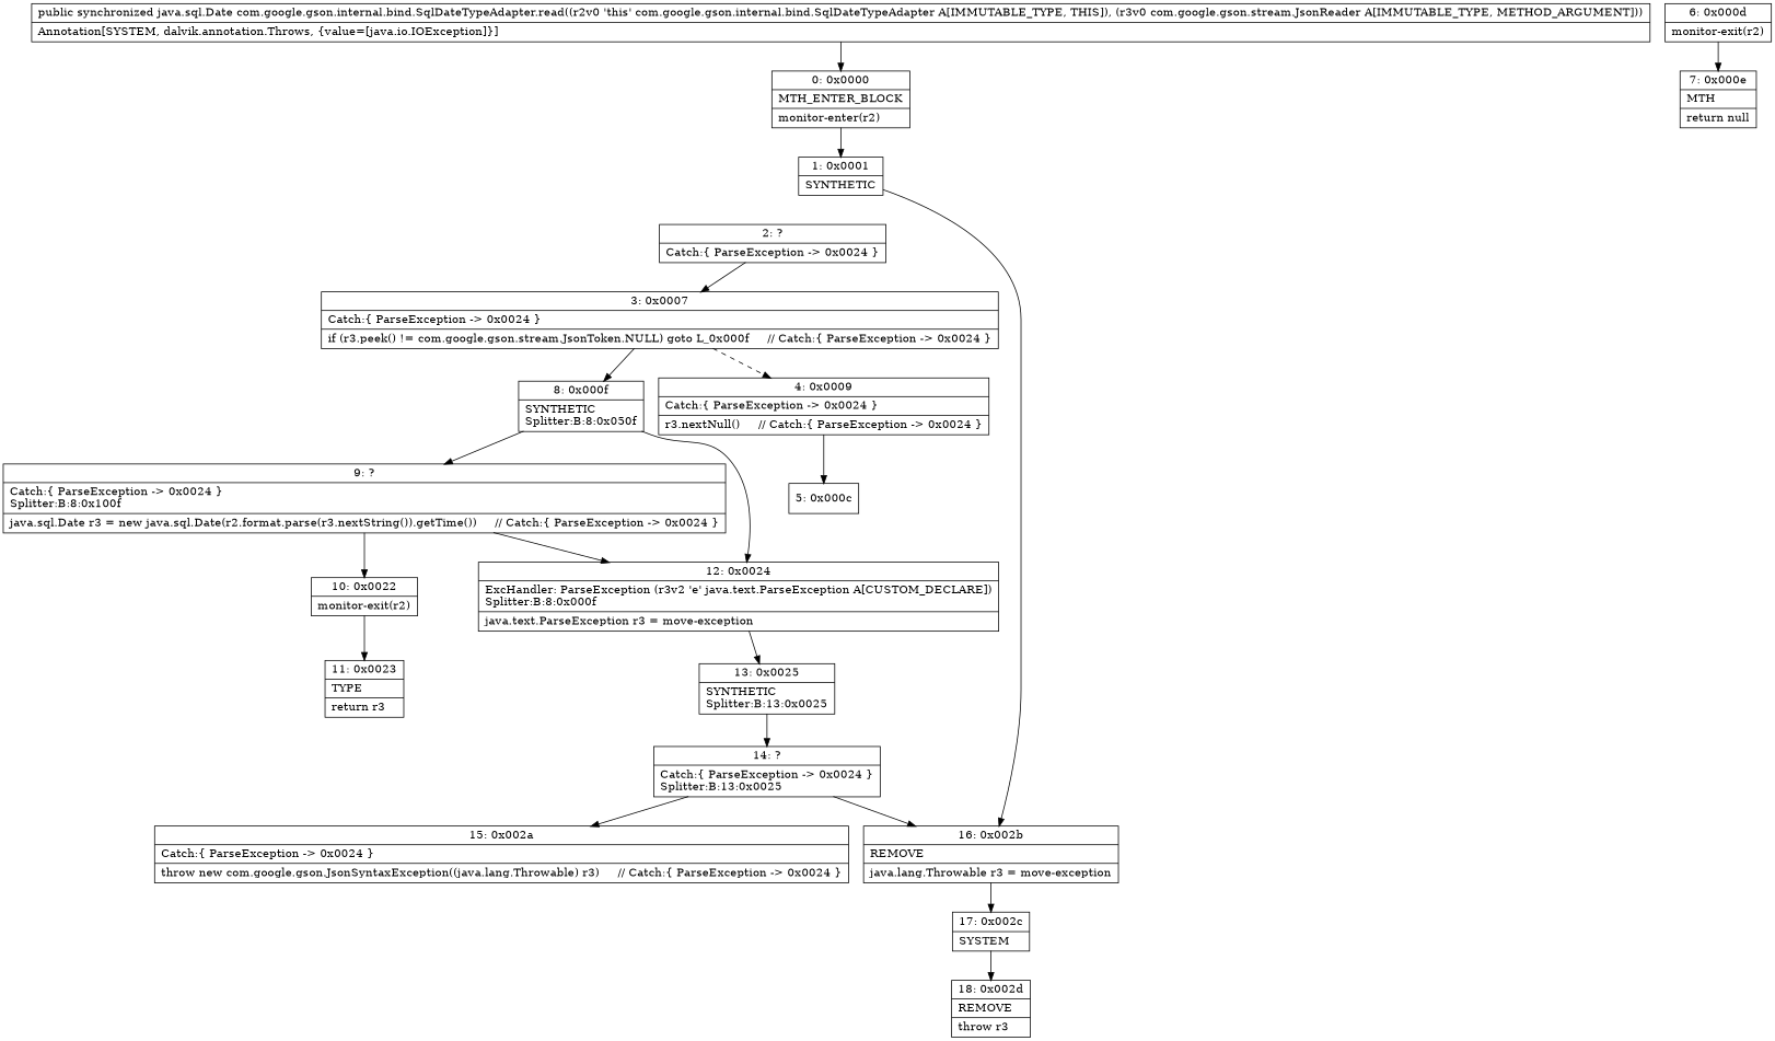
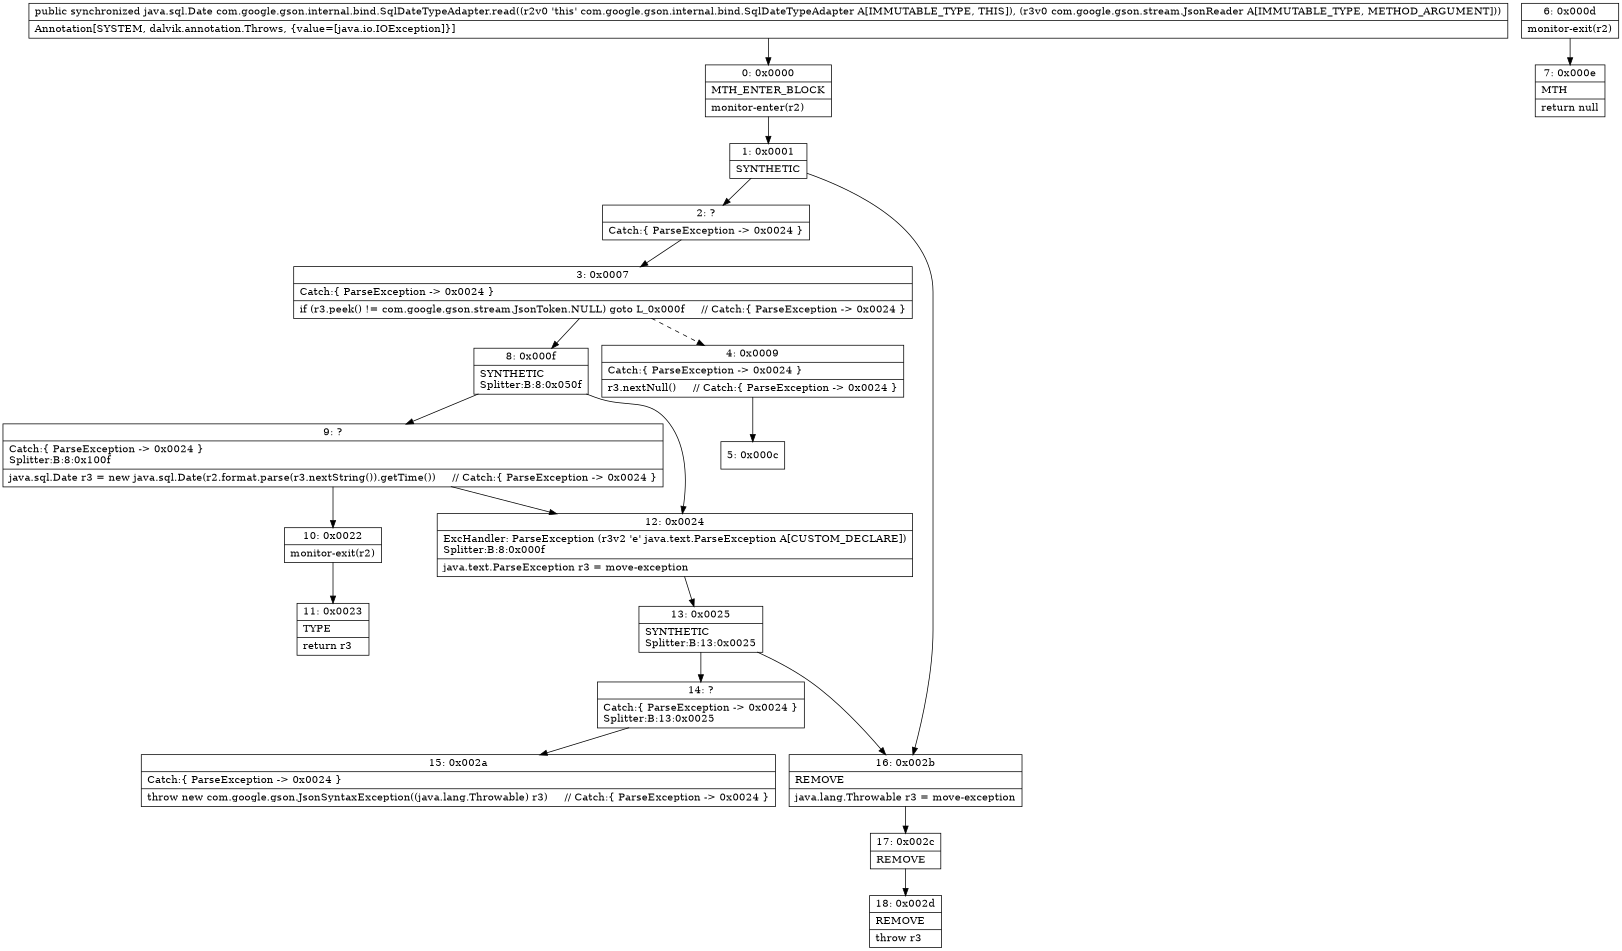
  digraph {
    node [shape=record]
    n1 [label="{0\:\ 0x0000|MTH_ENTER_BLOCK\l|monitor\-enter(r2)\l}"]
    n2 [label="{1\:\ 0x0001|SYNTHETIC\l}"]
    n3 [label="{2\:\ ?|Catch:\{ ParseException \-\> 0x0024 \}\l}"]
    n4 [label="{16\:\ 0x002b|REMOVE\l|java.lang.Throwable r3 = move\-exception\l}"]
    n5 [label="{3\:\ 0x0007|Catch:\{ ParseException \-\> 0x0024 \}\l|if (r3.peek() != com.google.gson.stream.JsonToken.NULL) goto L_0x000f     \/\/ Catch:\{ ParseException \-\> 0x0024 \}\l}"]
-   n6 [label="{17\:\ 0x002c|SYSTEM\l}"]
+   n6 [label="{17\:\ 0x002c|REMOVE\l}"]
    n7 [label="{4\:\ 0x0009|Catch:\{ ParseException \-\> 0x0024 \}\l|r3.nextNull()     \/\/ Catch:\{ ParseException \-\> 0x0024 \}\l}"]
    n8 [label="{8\:\ 0x000f|SYNTHETIC\lSplitter:B:8:0x050f\l}"]
    n9 [label="{5\:\ 0x000c}"]
    n10 [label="{9\:\ ?|Catch:\{ ParseException \-\> 0x0024 \}\lSplitter:B:8:0x100f\l|java.sql.Date r3 = new java.sql.Date(r2.format.parse(r3.nextString()).getTime())     \/\/ Catch:\{ ParseException \-\> 0x0024 \}\l}"]
    n11 [label="{12\:\ 0x0024|ExcHandler: ParseException (r3v2 'e' java.text.ParseException A[CUSTOM_DECLARE])\lSplitter:B:8:0x000f\l|java.text.ParseException r3 = move\-exception\l}"]
    n12 [label="{6\:\ 0x000d|monitor\-exit(r2)\l}"]
    n13 [label="{7\:\ 0x000e|MTH\l|return null\l}"]
    n14 [label="{10\:\ 0x0022|monitor\-exit(r2)\l}"]
    n15 [label="{13\:\ 0x0025|SYNTHETIC\lSplitter:B:13:0x0025\l}"]
    n16 [label="{11\:\ 0x0023|TYPE\l|return r3\l}"]
    n17 [label="{14\:\ ?|Catch:\{ ParseException \-\> 0x0024 \}\lSplitter:B:13:0x0025\l}"]
    n18 [label="{15\:\ 0x002a|Catch:\{ ParseException \-\> 0x0024 \}\l|throw new com.google.gson.JsonSyntaxException((java.lang.Throwable) r3)     \/\/ Catch:\{ ParseException \-\> 0x0024 \}\l}"]
    n19 [label="{18\:\ 0x002d|REMOVE\l|throw r3\l}"]
    n20 [label="{public synchronized java.sql.Date com.google.gson.internal.bind.SqlDateTypeAdapter.read((r2v0 'this' com.google.gson.internal.bind.SqlDateTypeAdapter A[IMMUTABLE_TYPE, THIS]), (r3v0 com.google.gson.stream.JsonReader A[IMMUTABLE_TYPE, METHOD_ARGUMENT]))  | Annotation[SYSTEM, dalvik.annotation.Throws, \{value=[java.io.IOException]\}]\l}"]
    n1 -> n2
+   n2 -> n3
    n2 -> n4
    n3 -> n5
    n4 -> n6
    n5 -> n7 [style=dashed]
    n5 -> n8
    n6 -> n19
    n7 -> n9
    n8 -> n10
    n8 -> n11
    n10 -> n11
    n10 -> n14
    n11 -> n15
    n12 -> n13
    n14 -> n16
-   n17 -> n4
+   n15 -> n4
    n15 -> n17
    n17 -> n18
    n20 -> n1
  }
